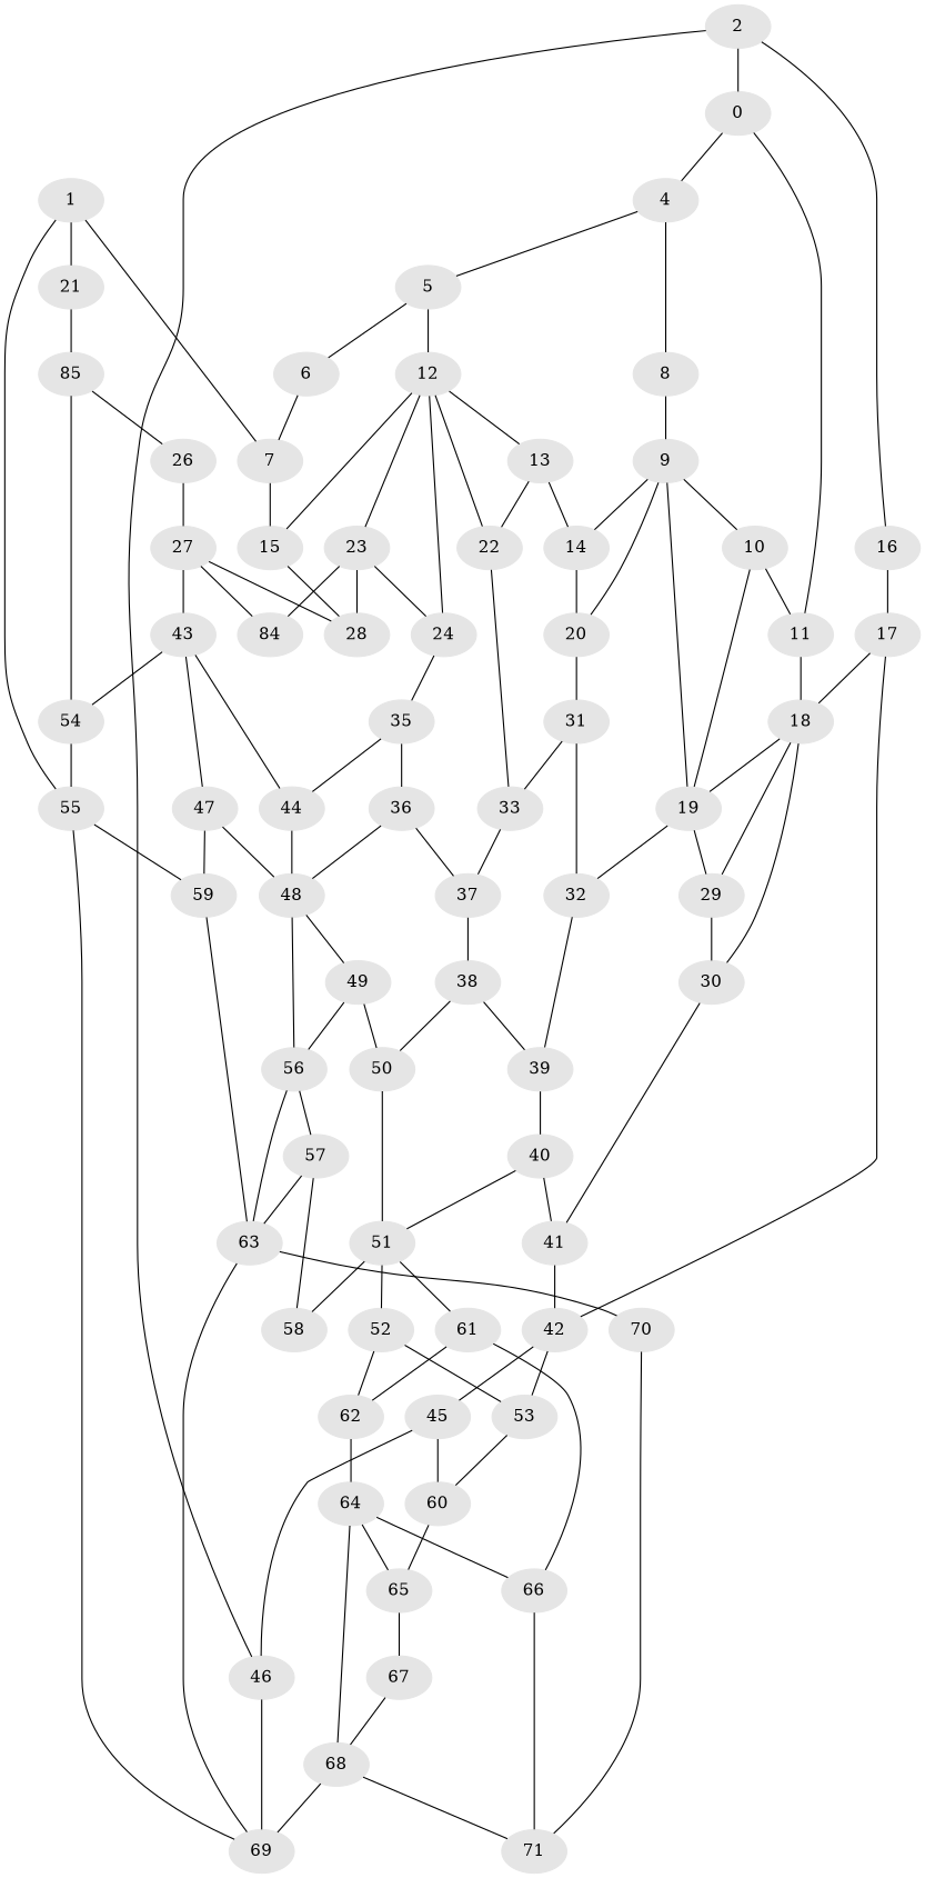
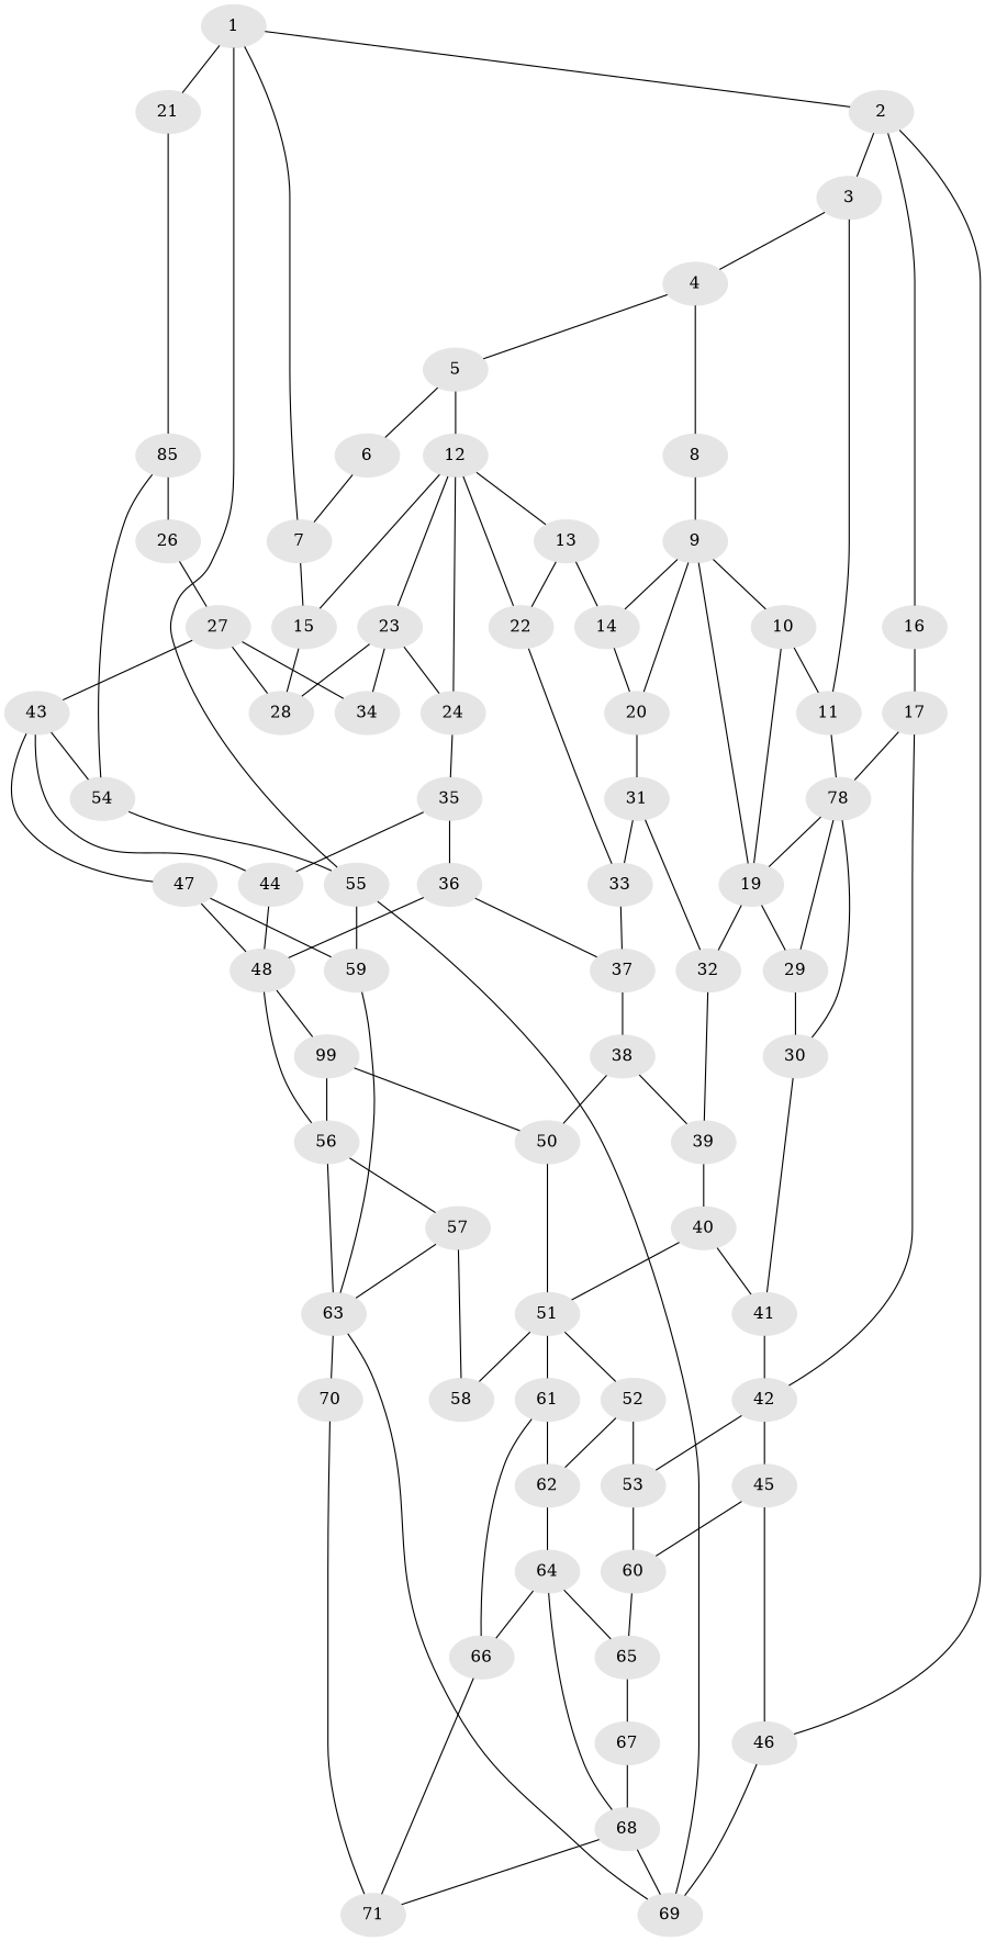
  graph {
    node [color=gray90 style=filled]
    edge [weight=1.0]
    1
    2
    7
    21
    55
-   3 [label=0]
+   3
    16
    46
    15
    n10 [label=85]
    69
    59
    4
    11
    17
    5
    8
-   18
+   18 [label=78]
    6
    12
    9
    13
    22
    23
    24
    28
    10
    14
    19
    20
    29
    32
    31
    30
    33
-   34 [label=84]
+   34
    35
    42
    45
    53
    41
    39
    26
    54
    37
    36
    44
    27
    43
    47
    40
    38
    48
-   49
+   49 [label=99]
    56
    50
    51
    52
    58
    61
    60
    65
    63
    57
    62
    66
    64
    70
    67
    71
    68
+   1 -- 2
    1 -- 7
    1 -- 21 [weight=2.0]
    1 -- 55
    2 -- 3
    2 -- 16
    2 -- 46
    7 -- 15
    21 -- n10
    55 -- 69
    55 -- 59
    3 -- 4
    3 -- 11
    16 -- 17 [weight=2.0]
    46 -- 69 [weight=2.0]
    15 -- 28
    n10 -- 26
    n10 -- 54
    59 -- 63
    4 -- 5
    4 -- 8
    11 -- 18
    17 -- 18 [weight=2.0]
    17 -- 42 [weight=2.0]
    5 -- 6
    5 -- 12
    8 -- 9 [weight=2.0]
    18 -- 19
    18 -- 29
    18 -- 30
    6 -- 7
    12 -- 15
    12 -- 13
    12 -- 22
    12 -- 23
    12 -- 24
    9 -- 10
    9 -- 14
    9 -- 19
    9 -- 20
    13 -- 22
    13 -- 14
    22 -- 33
    23 -- 24 [weight=2.0]
    23 -- 28
    23 -- 34 [weight=2.0]
    24 -- 35
    10 -- 11
    10 -- 19
    14 -- 20
    19 -- 29
    19 -- 32
    20 -- 31
    29 -- 30
    32 -- 39
    31 -- 32
    31 -- 33
    30 -- 41
    33 -- 37
    35 -- 36
    35 -- 44
    42 -- 45
    42 -- 53
    45 -- 46
    45 -- 60
    53 -- 60
    41 -- 42
    39 -- 40
    26 -- 27 [weight=2.0]
    54 -- 55
    37 -- 38
    36 -- 37
    36 -- 48
    44 -- 48
    27 -- 28
    27 -- 34
    27 -- 43 [weight=2.0]
    43 -- 54
    43 -- 44
    43 -- 47
    47 -- 59
    47 -- 48 [weight=2.0]
    40 -- 41
    40 -- 51
    38 -- 39
    38 -- 50
    48 -- 49
    48 -- 56
    49 -- 56
    49 -- 50
    56 -- 63
    56 -- 57
    50 -- 51
    51 -- 52
    51 -- 58 [weight=2.0]
    51 -- 61
    52 -- 53
    52 -- 62
    61 -- 62
    61 -- 66
    60 -- 65
    65 -- 67
    63 -- 69
    63 -- 70 [weight=2.0]
    57 -- 58
    57 -- 63
    62 -- 64
    66 -- 71
    64 -- 65
    64 -- 66
    64 -- 68
    70 -- 71
    67 -- 68 [weight=2.0]
    68 -- 69 [weight=2.0]
    68 -- 71
  }
